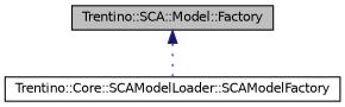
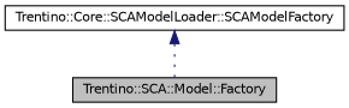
  digraph {
    node [color=black fontname=Helvetica fontsize=10 shape=record style=filled]
    n1 [fillcolor=grey75 fontcolor=black height=0.2 label="Trentino::SCA::Model::Factory" width=0.4]
    n2 [fillcolor=white height=0.2 label="Trentino::Core::SCAModelLoader::SCAModelFactory" width=0.4]
-   n1 -> n2 [color=midnightblue dir=back fontname=Helvetica fontsize=10 labelfontname=Helvetica labelfontsize=10 style=dotted]
+   n2 -> n1 [color=midnightblue dir=back fontname=Helvetica fontsize=10 labelfontname=Helvetica labelfontsize=10 style=dotted]
  }
